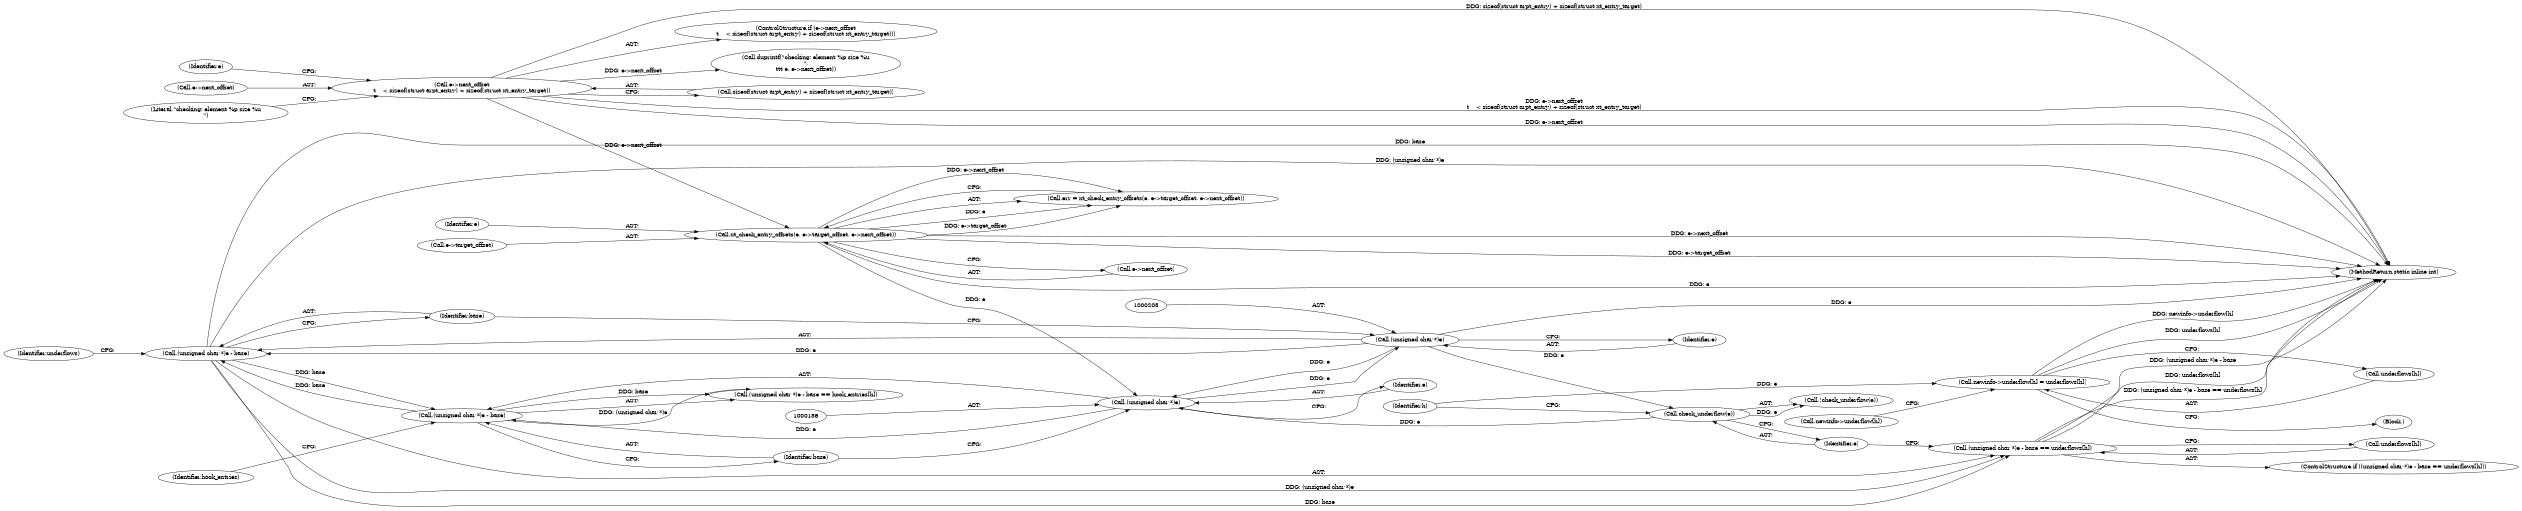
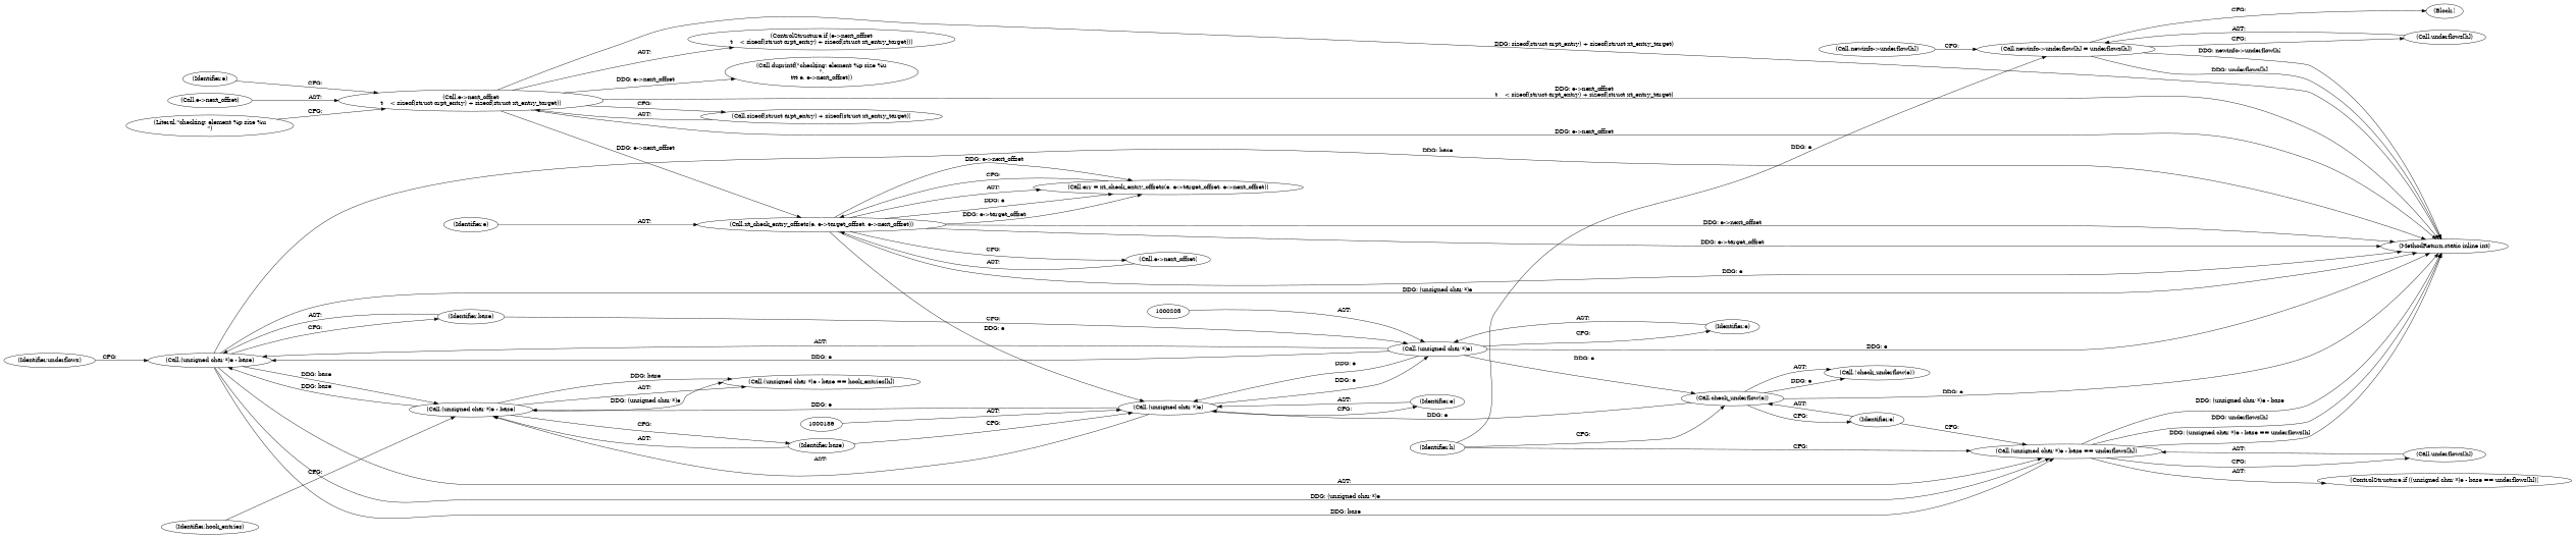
  digraph {
    rankdir=LR
    n1 [label="(Call,newinfo->underflow[h] = underflows[h])"]
    n2 [label="(Block,)"]
    n3 [label="(Call,underflows[h])"]
    n4 [label="(MethodReturn,static inline int)"]
    n5 [label="(Call,(unsigned char *)e - base == underflows[h])"]
    n6 [label="(ControlStructure,if ((unsigned char *)e - base == underflows[h]))"]
    n7 [label="(Call,underflows[h])"]
    n8 [label="(Call,(unsigned char *)e - base)"]
    n9 [label="(Call,(unsigned char *)e - base)"]
    n10 [label="(Identifier,base)"]
    n11 [label="(Identifier,base)"]
    n12 [label="(Call,(unsigned char *)e - base == hook_entries[h])"]
    n13 [label="(Call,(unsigned char *)e)"]
    n14 [label="(Call,(unsigned char *)e)"]
    n15 [label="(Call,check_underflow(e))"]
    n16 [label="(Identifier,e)"]
    n17 [label="(Identifier,e)"]
    n18 [label="(Identifier,e)"]
    n19 [label="(Call,!check_underflow(e))"]
    n20 [label="(Call,xt_check_entry_offsets(e, e->target_offset, e->next_offset))"]
    n21 [label="(Call,e->next_offset)"]
    n22 [label="(Call,err = xt_check_entry_offsets(e, e->target_offset, e->next_offset))"]
    n23 [label="(Call,e->next_offset\n\t    < sizeof(struct arpt_entry) + sizeof(struct xt_entry_target))"]
    n24 [label="(ControlStructure,if (e->next_offset\n\t    < sizeof(struct arpt_entry) + sizeof(struct xt_entry_target)))"]
    n25 [label="(Call,duprintf(\"checking: element %p size %u\n\",\n\t\t\t e, e->next_offset))"]
    n26 [label="(Call,sizeof(struct arpt_entry) + sizeof(struct xt_entry_target))"]
    n27 [label="(Call,e->next_offset)"]
    n28 [label="(Call,newinfo->underflow[h])"]
    n29 [label="(Identifier,hook_entries)"]
    n30 [label="(Identifier,e)"]
-   n31 [label="(Call,e->target_offset)"]
    n32 [label="(Literal,\"checking: element %p size %u\n\")"]
    n33 [label="(Identifier,e)"]
    n34 [label="(Identifier,underflows)"]
    n35 [label="(Identifier,h)"]
    1000205
    1000186
    n1 -> n2 [label="CFG: "]
    n1 -> n3 [label="CFG: "]
    n1 -> n4 [label="DDG: newinfo->underflow[h]"]
    n1 -> n4 [label="DDG: underflows[h]"]
    n3 -> n1 [label="AST: "]
    n5 -> n4 [label="DDG: (unsigned char *)e - base"]
    n5 -> n4 [label="DDG: underflows[h]"]
    n5 -> n4 [label="DDG: (unsigned char *)e - base == underflows[h]"]
    n5 -> n6 [label="AST: "]
    n5 -> n7 [label="CFG: "]
    n7 -> n5 [label="AST: "]
    n8 -> n4 [label="DDG: base"]
    n8 -> n4 [label="DDG: (unsigned char *)e"]
    n8 -> n5 [label="AST: "]
    n8 -> n5 [label="DDG: (unsigned char *)e"]
    n8 -> n5 [label="DDG: base"]
    n8 -> n9 [label="DDG: base"]
    n8 -> n10 [label="CFG: "]
    n9 -> n8 [label="DDG: base"]
    n9 -> n11 [label="CFG: "]
    n9 -> n12 [label="AST: "]
    n9 -> n12 [label="DDG: (unsigned char *)e"]
    n9 -> n12 [label="DDG: base"]
    n10 -> n8 [label="AST: "]
    n10 -> n13 [label="CFG: "]
    n11 -> n9 [label="AST: "]
    n11 -> n14 [label="CFG: "]
    n13 -> n4 [label="DDG: e"]
    n13 -> n8 [label="AST: "]
    n13 -> n8 [label="DDG: e"]
    n13 -> n14 [label="DDG: e"]
    n13 -> n15 [label="DDG: e"]
    n13 -> n16 [label="CFG: "]
    n14 -> n9 [label="AST: "]
    n14 -> n9 [label="DDG: e"]
    n14 -> n13 [label="DDG: e"]
    n14 -> n17 [label="CFG: "]
+   n15 -> n4 [label="DDG: e"]
    n15 -> n14 [label="DDG: e"]
    n15 -> n18 [label="CFG: "]
    n15 -> n19 [label="AST: "]
    n15 -> n19 [label="DDG: e"]
    n16 -> n13 [label="AST: "]
    n17 -> n14 [label="AST: "]
    n18 -> n5 [label="CFG: "]
    n18 -> n15 [label="AST: "]
    n20 -> n4 [label="DDG: e->next_offset"]
    n20 -> n4 [label="DDG: e->target_offset"]
    n20 -> n4 [label="DDG: e"]
    n20 -> n14 [label="DDG: e"]
    n20 -> n21 [label="CFG: "]
    n20 -> n22 [label="AST: "]
    n20 -> n22 [label="DDG: e"]
    n20 -> n22 [label="DDG: e->target_offset"]
    n20 -> n22 [label="DDG: e->next_offset"]
    n21 -> n20 [label="AST: "]
    n22 -> n20 [label="CFG: "]
    n23 -> n4 [label="DDG: sizeof(struct arpt_entry) + sizeof(struct xt_entry_target)"]
    n23 -> n4 [label="DDG: e->next_offset\n\t    < sizeof(struct arpt_entry) + sizeof(struct xt_entry_target)"]
    n23 -> n4 [label="DDG: e->next_offset"]
    n23 -> n20 [label="DDG: e->next_offset"]
    n23 -> n24 [label="AST: "]
    n23 -> n25 [label="DDG: e->next_offset"]
    n23 -> n26 [label="CFG: "]
    n26 -> n23 [label="AST: "]
    n27 -> n23 [label="AST: "]
    n28 -> n1 [label="CFG: "]
    n29 -> n9 [label="CFG: "]
    n30 -> n20 [label="AST: "]
-   n31 -> n20 [label="AST: "]
    n32 -> n23 [label="CFG: "]
    n33 -> n23 [label="CFG: "]
    n34 -> n8 [label="CFG: "]
    n35 -> n1 [label="DDG: e"]
+   n35 -> n5 [label="CFG: "]
    n35 -> n15 [label="CFG: "]
    1000205 -> n13 [label="AST: "]
    1000186 -> n14 [label="AST: "]
  }
